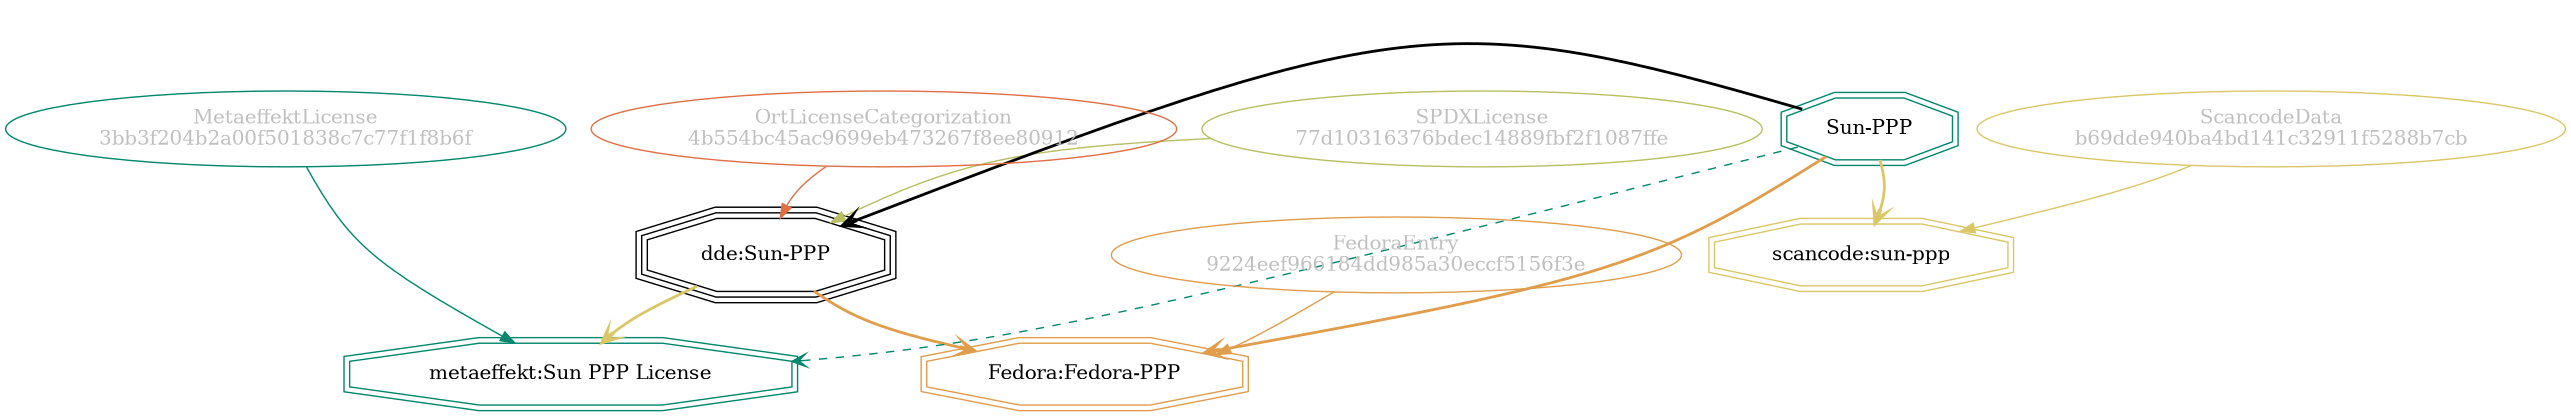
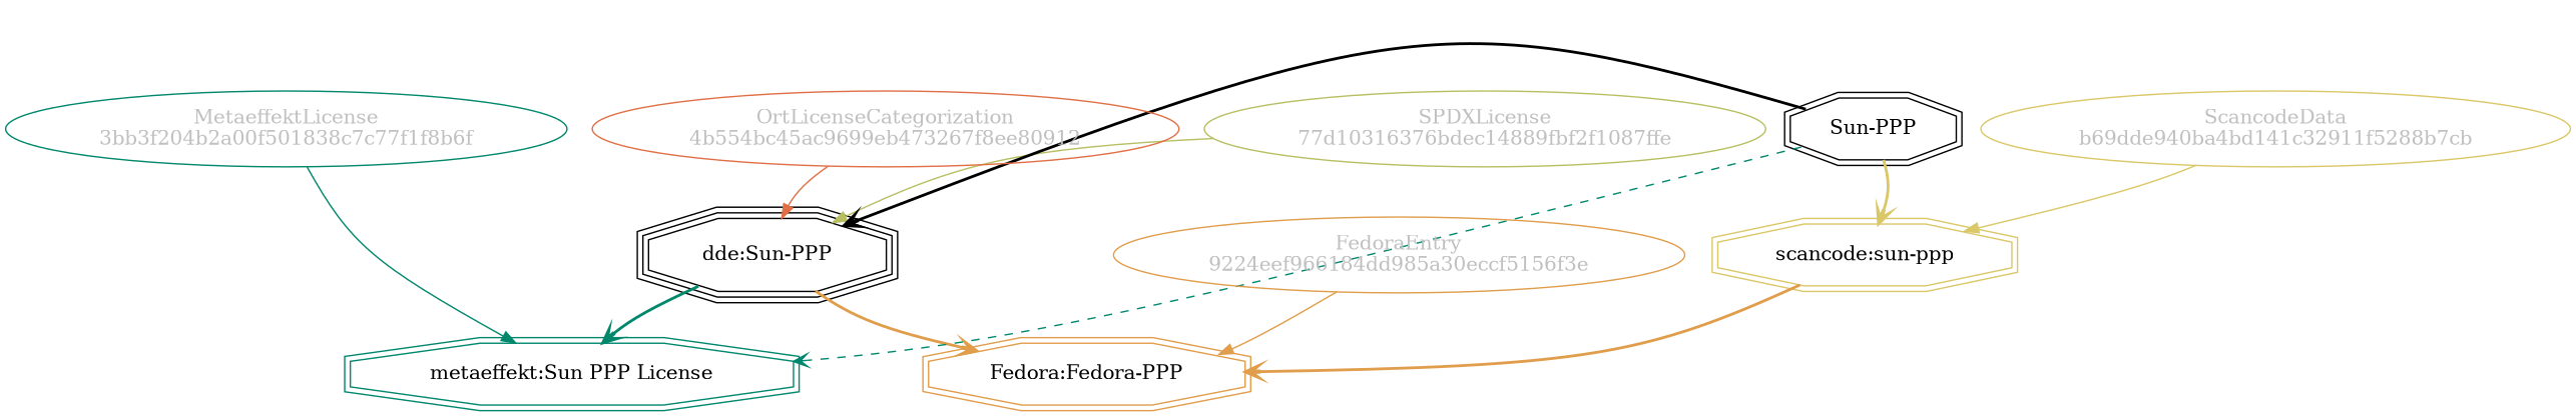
  strict digraph {
    splines=curved
    node [shape=ellipse]
    edge [color="#e09d4b" weight=0.5 arrowhead=vee]
    n1 [color="#b8bf62" fillcolor="beige;1" fontcolor=gray label="SPDXLicense\n77d10316376bdec14889fbf2f1087ffe"]
    n2 [label="dde:Sun-PPP" shape=tripleoctagon]
    n3 [color="#e09d4b" label="Fedora:Fedora-PPP" shape=doubleoctagon]
    n4 [color="#00876c" label="metaeffekt:Sun PPP License" shape=doubleoctagon]
-   n5 [label="Sun-PPP" shape=doubleoctagon color="#00876c"]
+   n5 [label="Sun-PPP" shape=doubleoctagon]
    n6 [color="#dac767" label="scancode:sun-ppp" shape=doubleoctagon]
    n7 [color="#e09d4b" fillcolor="beige;1" fontcolor=gray label="FedoraEntry\n9224eef966184dd985a30eccf5156f3e"]
    n8 [color="#dac767" fillcolor="beige;1" fontcolor=gray label="ScancodeData\nb69dde940ba4bd141c32911f5288b7cb"]
    n9 [color="#e06f45" fillcolor="beige;1" fontcolor=gray label="OrtLicenseCategorization\n4b554bc45ac9699eb473267f8ee80912"]
    n10 [color="#00876c" fillcolor="beige;1" fontcolor=gray label="MetaeffektLicense\n3bb3f204b2a00f501838c7c77f1f8b6f"]
    n1 -> n2 [color="#b8bf62" arrowhead=""]
    n2 -> n3 [style=bold weight=0.7]
-   n2 -> n4 [color="#dac767" style=bold weight=0.7]
+   n2 -> n4 [color="#00876c" style=bold weight=0.7]
    n5 -> n2 [style=bold weight=0.7 color=""]
-   n5 -> n3 [style=bold weight=0.7]
+   n6 -> n3 [style=bold weight=0.7]
    n5 -> n4 [color="#00876c" style=dashed]
    n5 -> n6 [color="#dac767" style=bold weight=0.7]
    n7 -> n3 [arrowhead=""]
    n8 -> n6 [color="#dac767" arrowhead=""]
    n9 -> n2 [color="#e06f45" arrowhead=""]
    n10 -> n4 [color="#00876c" arrowhead=""]
  }
